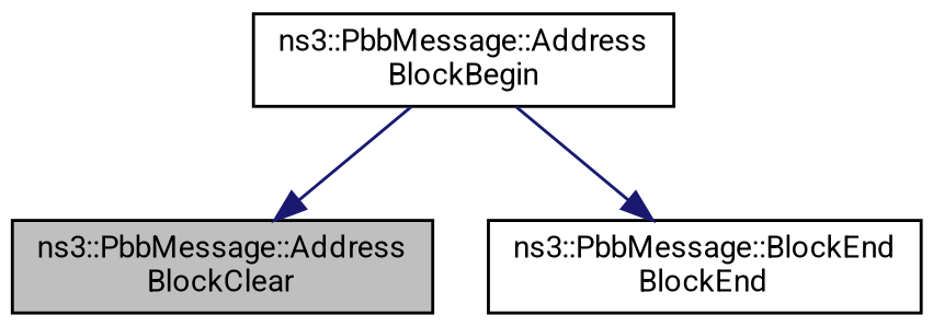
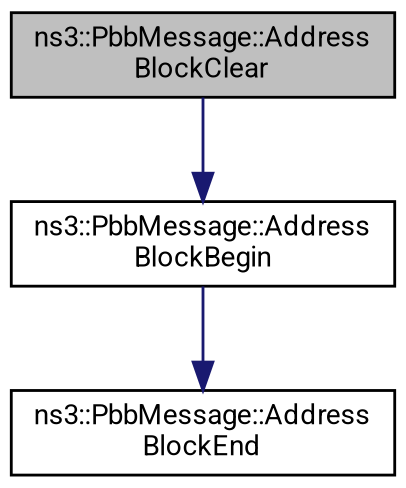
  digraph {
    fontname=Roboto
    rankdir=TB
    node [color=black fillcolor=white fontname=Roboto fontsize=10 shape=record style=filled]
    edge [color=midnightblue fontname=Roboto fontsize=10 labelfontname=Helvetica labelfontsize=10 style=solid]
    n1 [fillcolor=grey75 fontcolor=black height=0.2 label="ns3::PbbMessage::Address\lBlockClear" width=0.4]
    n2 [height=0.2 label="ns3::PbbMessage::Address\lBlockBegin" width=0.4]
-   n3 [height=0.2 label="ns3::PbbMessage::BlockEnd\lBlockEnd" width=0.4]
-   n2 -> n1
+   n3 [height=0.2 label="ns3::PbbMessage::Address\lBlockEnd" width=0.4]
+   n1 -> n2
    n2 -> n3
  }
